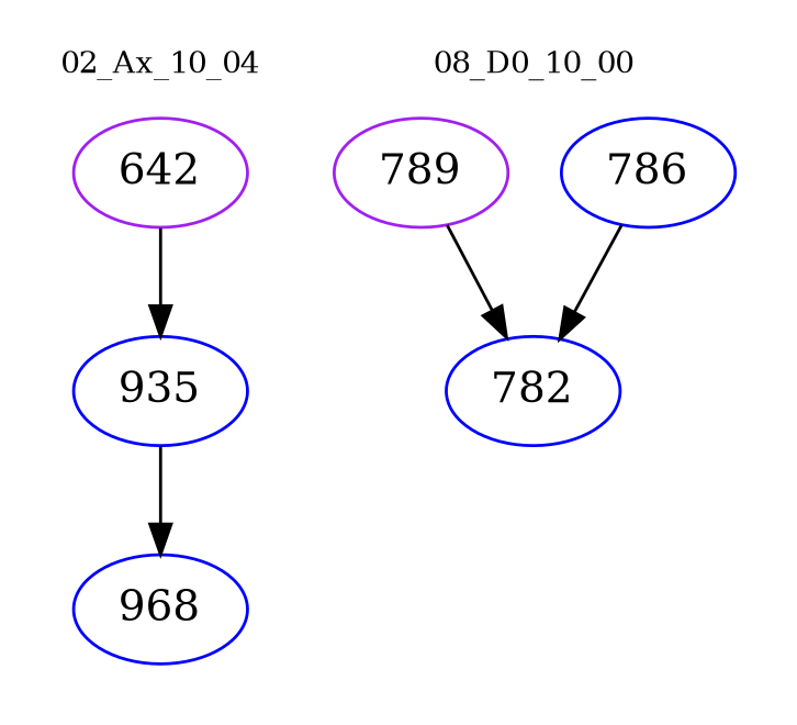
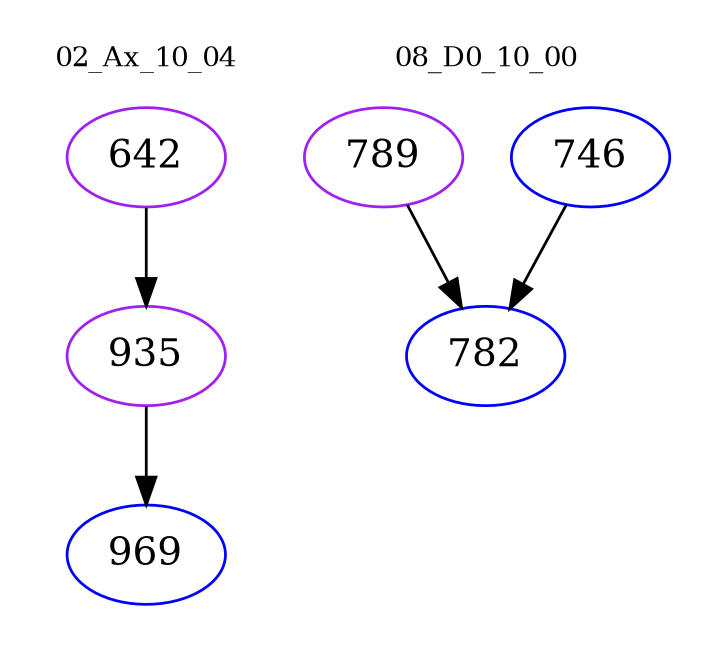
  digraph {
    node [color=blue]
    edge [color=black]
    n1 [color=purple label=642]
-   n2 [label=935]
-   n3 [label=968]
-   n4 [label=786]
+   n2 [color=purple label=935]
+   n3 [label=969]
+   n4 [label=746]
    n5 [label=782]
    n6 [color=purple label=789]
    subgraph cluster_1 {
      color=white
      fontsize=10
      label="02_Ax_10_04"
      n1
      n2
      n3
    }
    subgraph cluster_2 {
      color=white
      fontsize=10
      label="08_D0_10_00"
      n4
      n5
      n6
    }
    n1 -> n2
    n2 -> n3
    n4 -> n5
    n6 -> n5
  }
